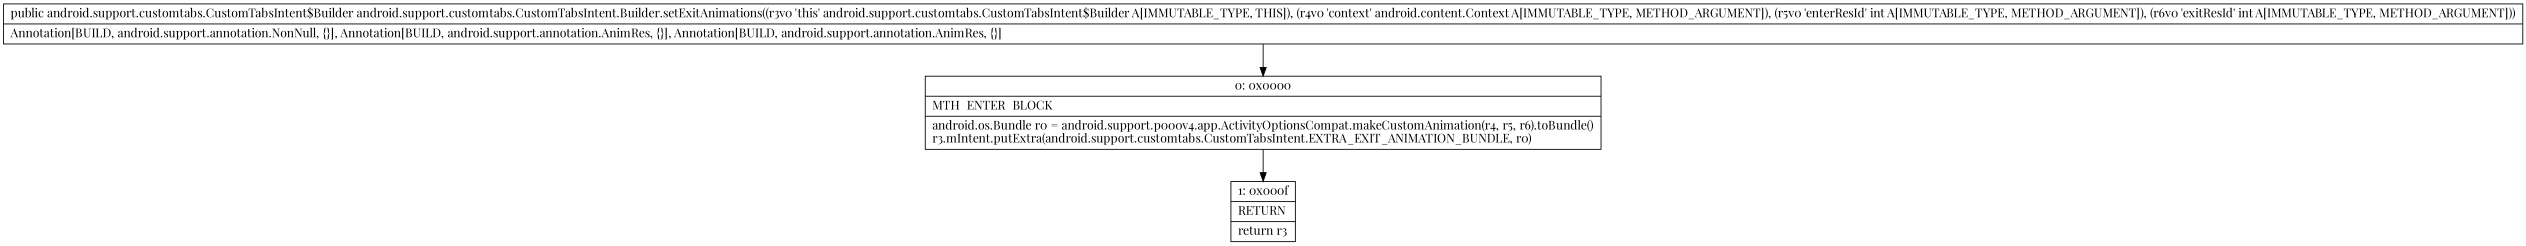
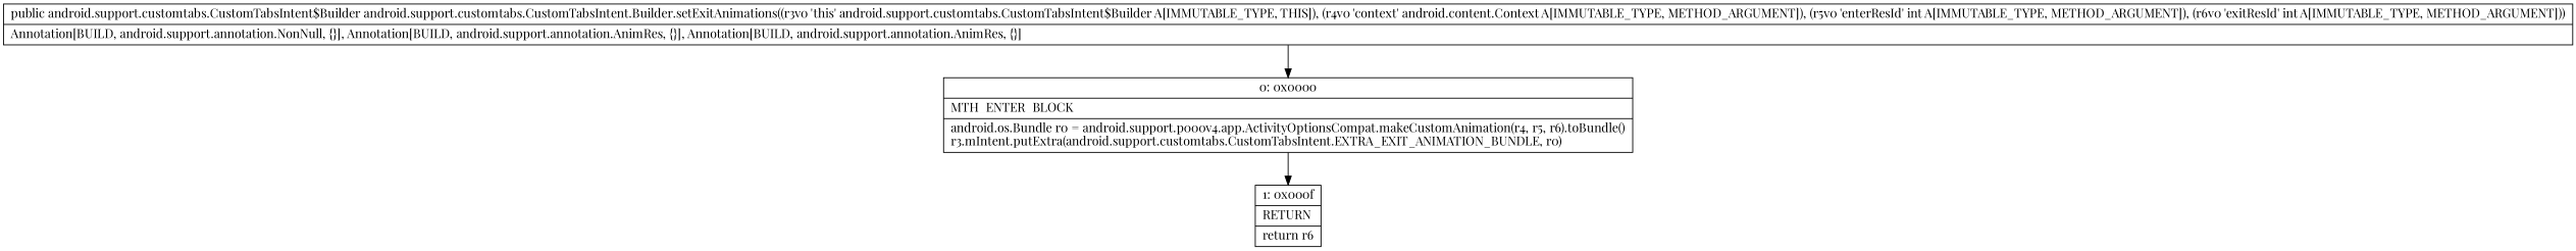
  digraph {
    fontname="Playfair Display"
    node [shape=record fontname="Playfair Display"]
    edge [fontname="Playfair Display"]
    n1 [label="{0\:\ 0x0000|MTH_ENTER_BLOCK\l|android.os.Bundle r0 = android.support.p000v4.app.ActivityOptionsCompat.makeCustomAnimation(r4, r5, r6).toBundle()\lr3.mIntent.putExtra(android.support.customtabs.CustomTabsIntent.EXTRA_EXIT_ANIMATION_BUNDLE, r0)\l}"]
-   n2 [label="{1\:\ 0x000f|RETURN\l|return r3\l}"]
+   n2 [label="{1\:\ 0x000f|RETURN\l|return r6\l}"]
    n3 [label="{public android.support.customtabs.CustomTabsIntent$Builder android.support.customtabs.CustomTabsIntent.Builder.setExitAnimations((r3v0 'this' android.support.customtabs.CustomTabsIntent$Builder A[IMMUTABLE_TYPE, THIS]), (r4v0 'context' android.content.Context A[IMMUTABLE_TYPE, METHOD_ARGUMENT]), (r5v0 'enterResId' int A[IMMUTABLE_TYPE, METHOD_ARGUMENT]), (r6v0 'exitResId' int A[IMMUTABLE_TYPE, METHOD_ARGUMENT]))  | Annotation[BUILD, android.support.annotation.NonNull, \{\}], Annotation[BUILD, android.support.annotation.AnimRes, \{\}], Annotation[BUILD, android.support.annotation.AnimRes, \{\}]\l}"]
    n1 -> n2
    n3 -> n1
  }
